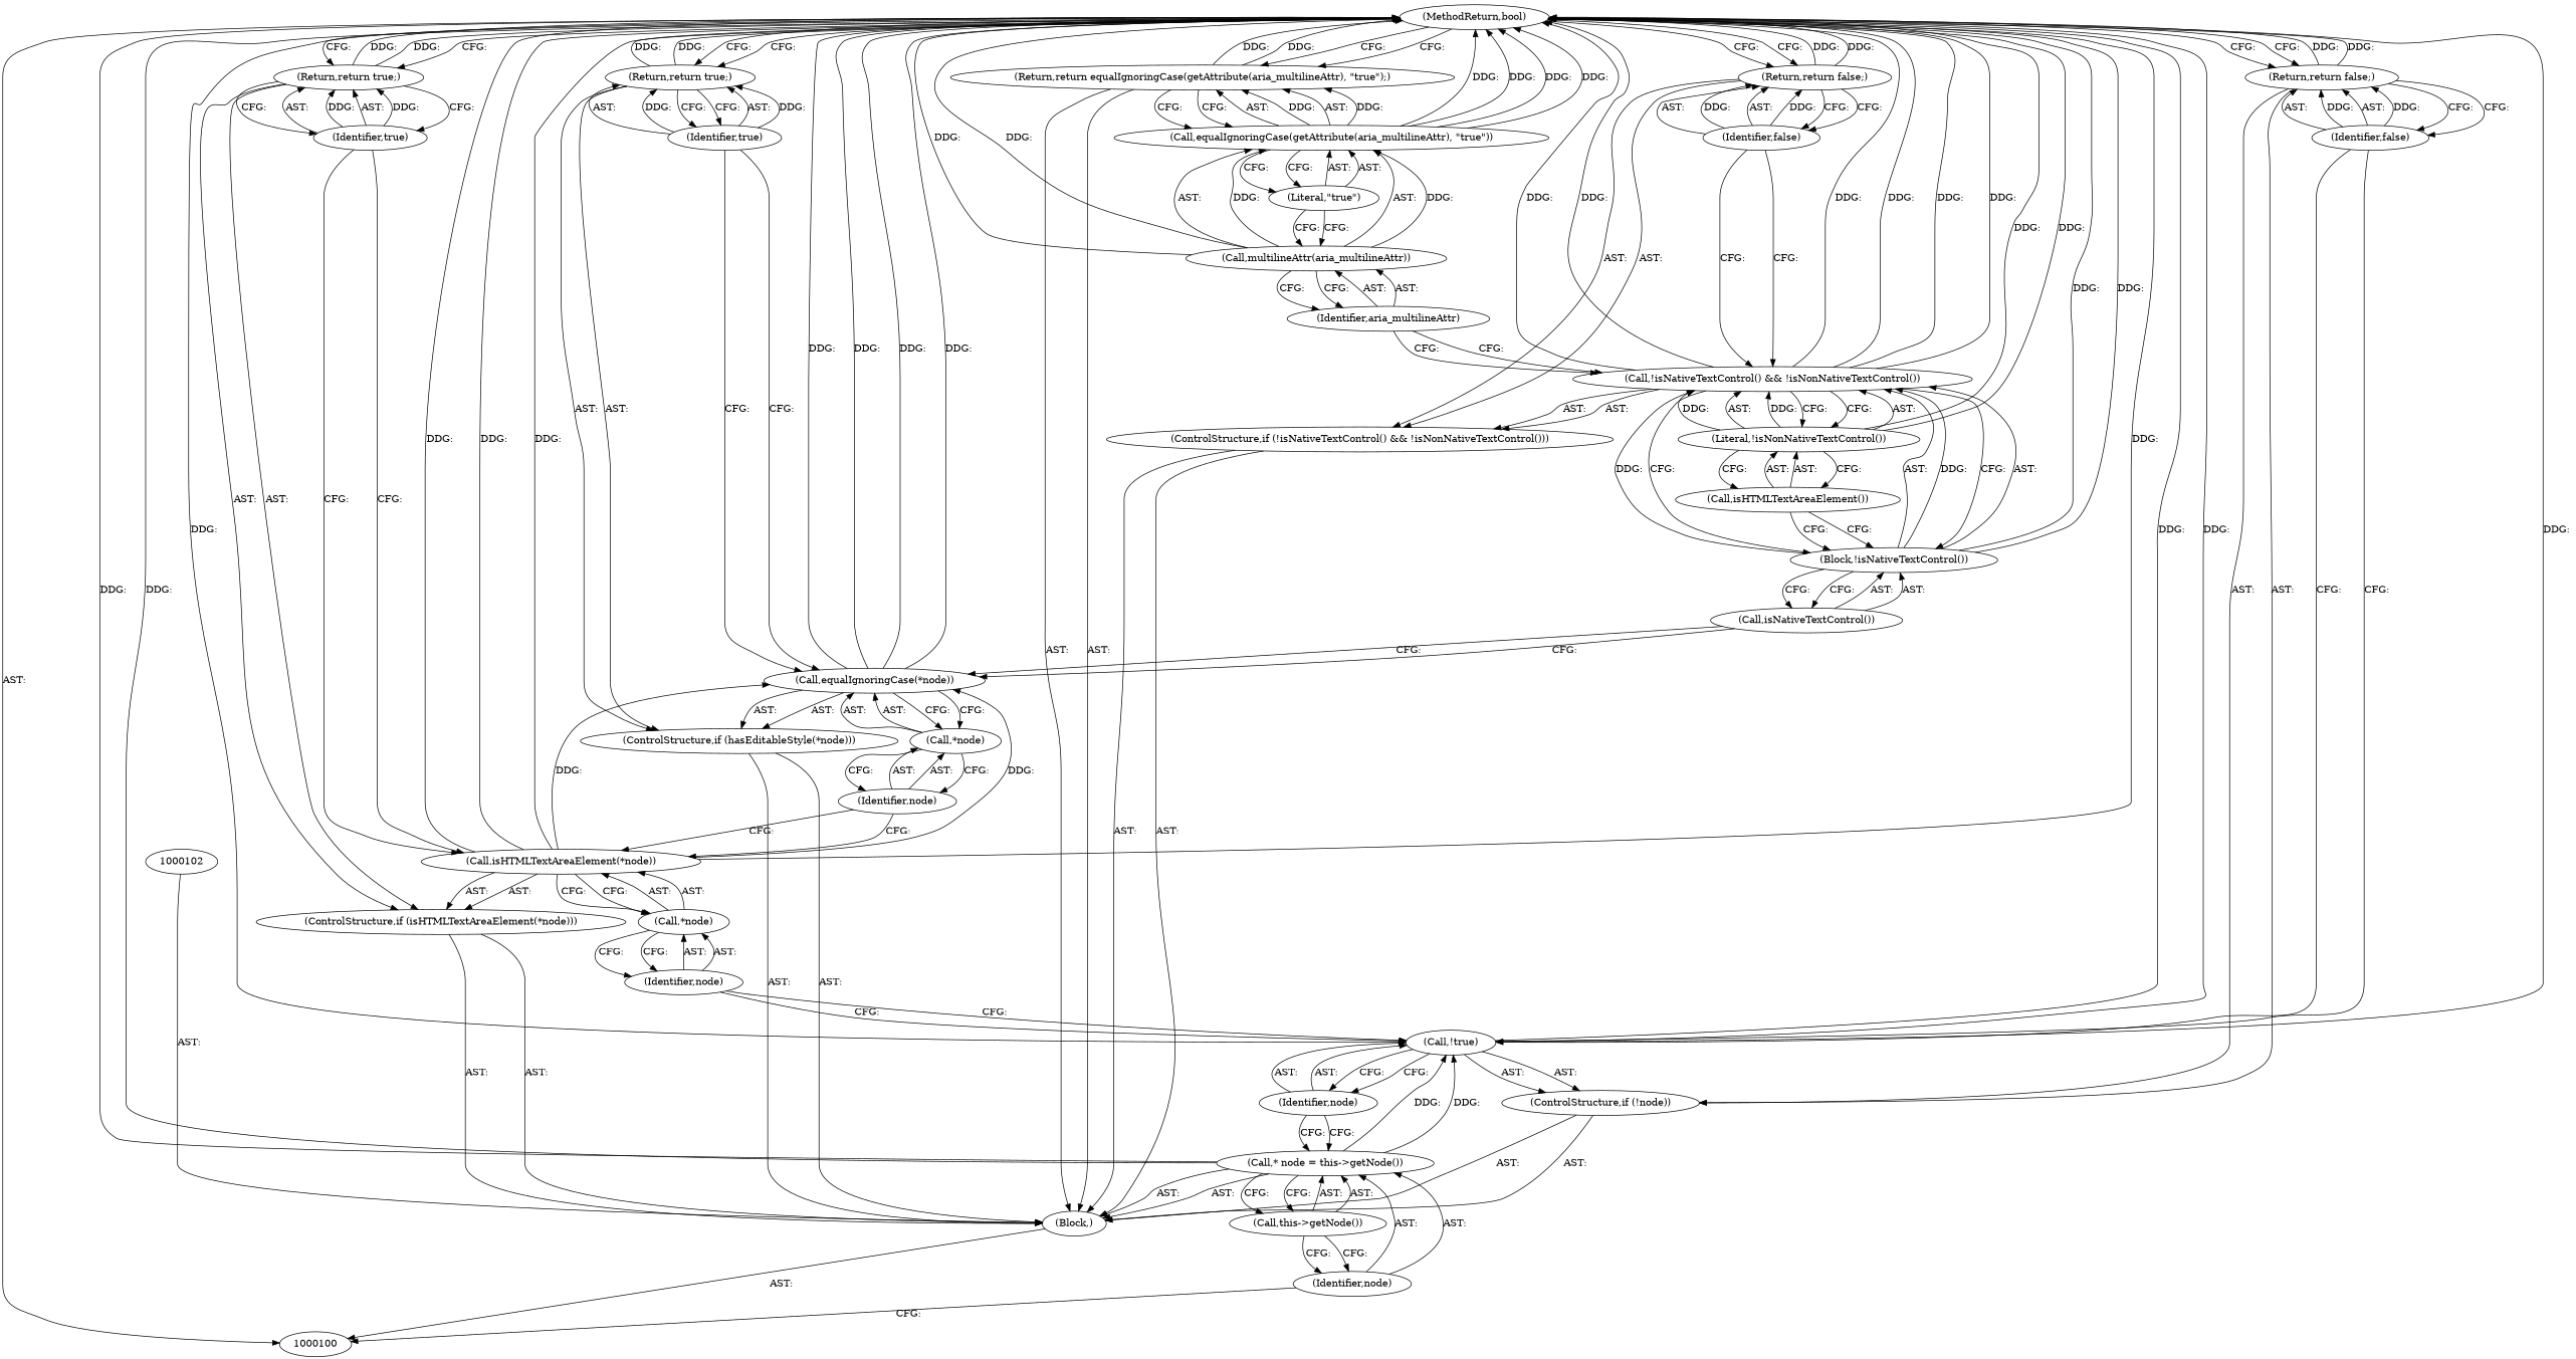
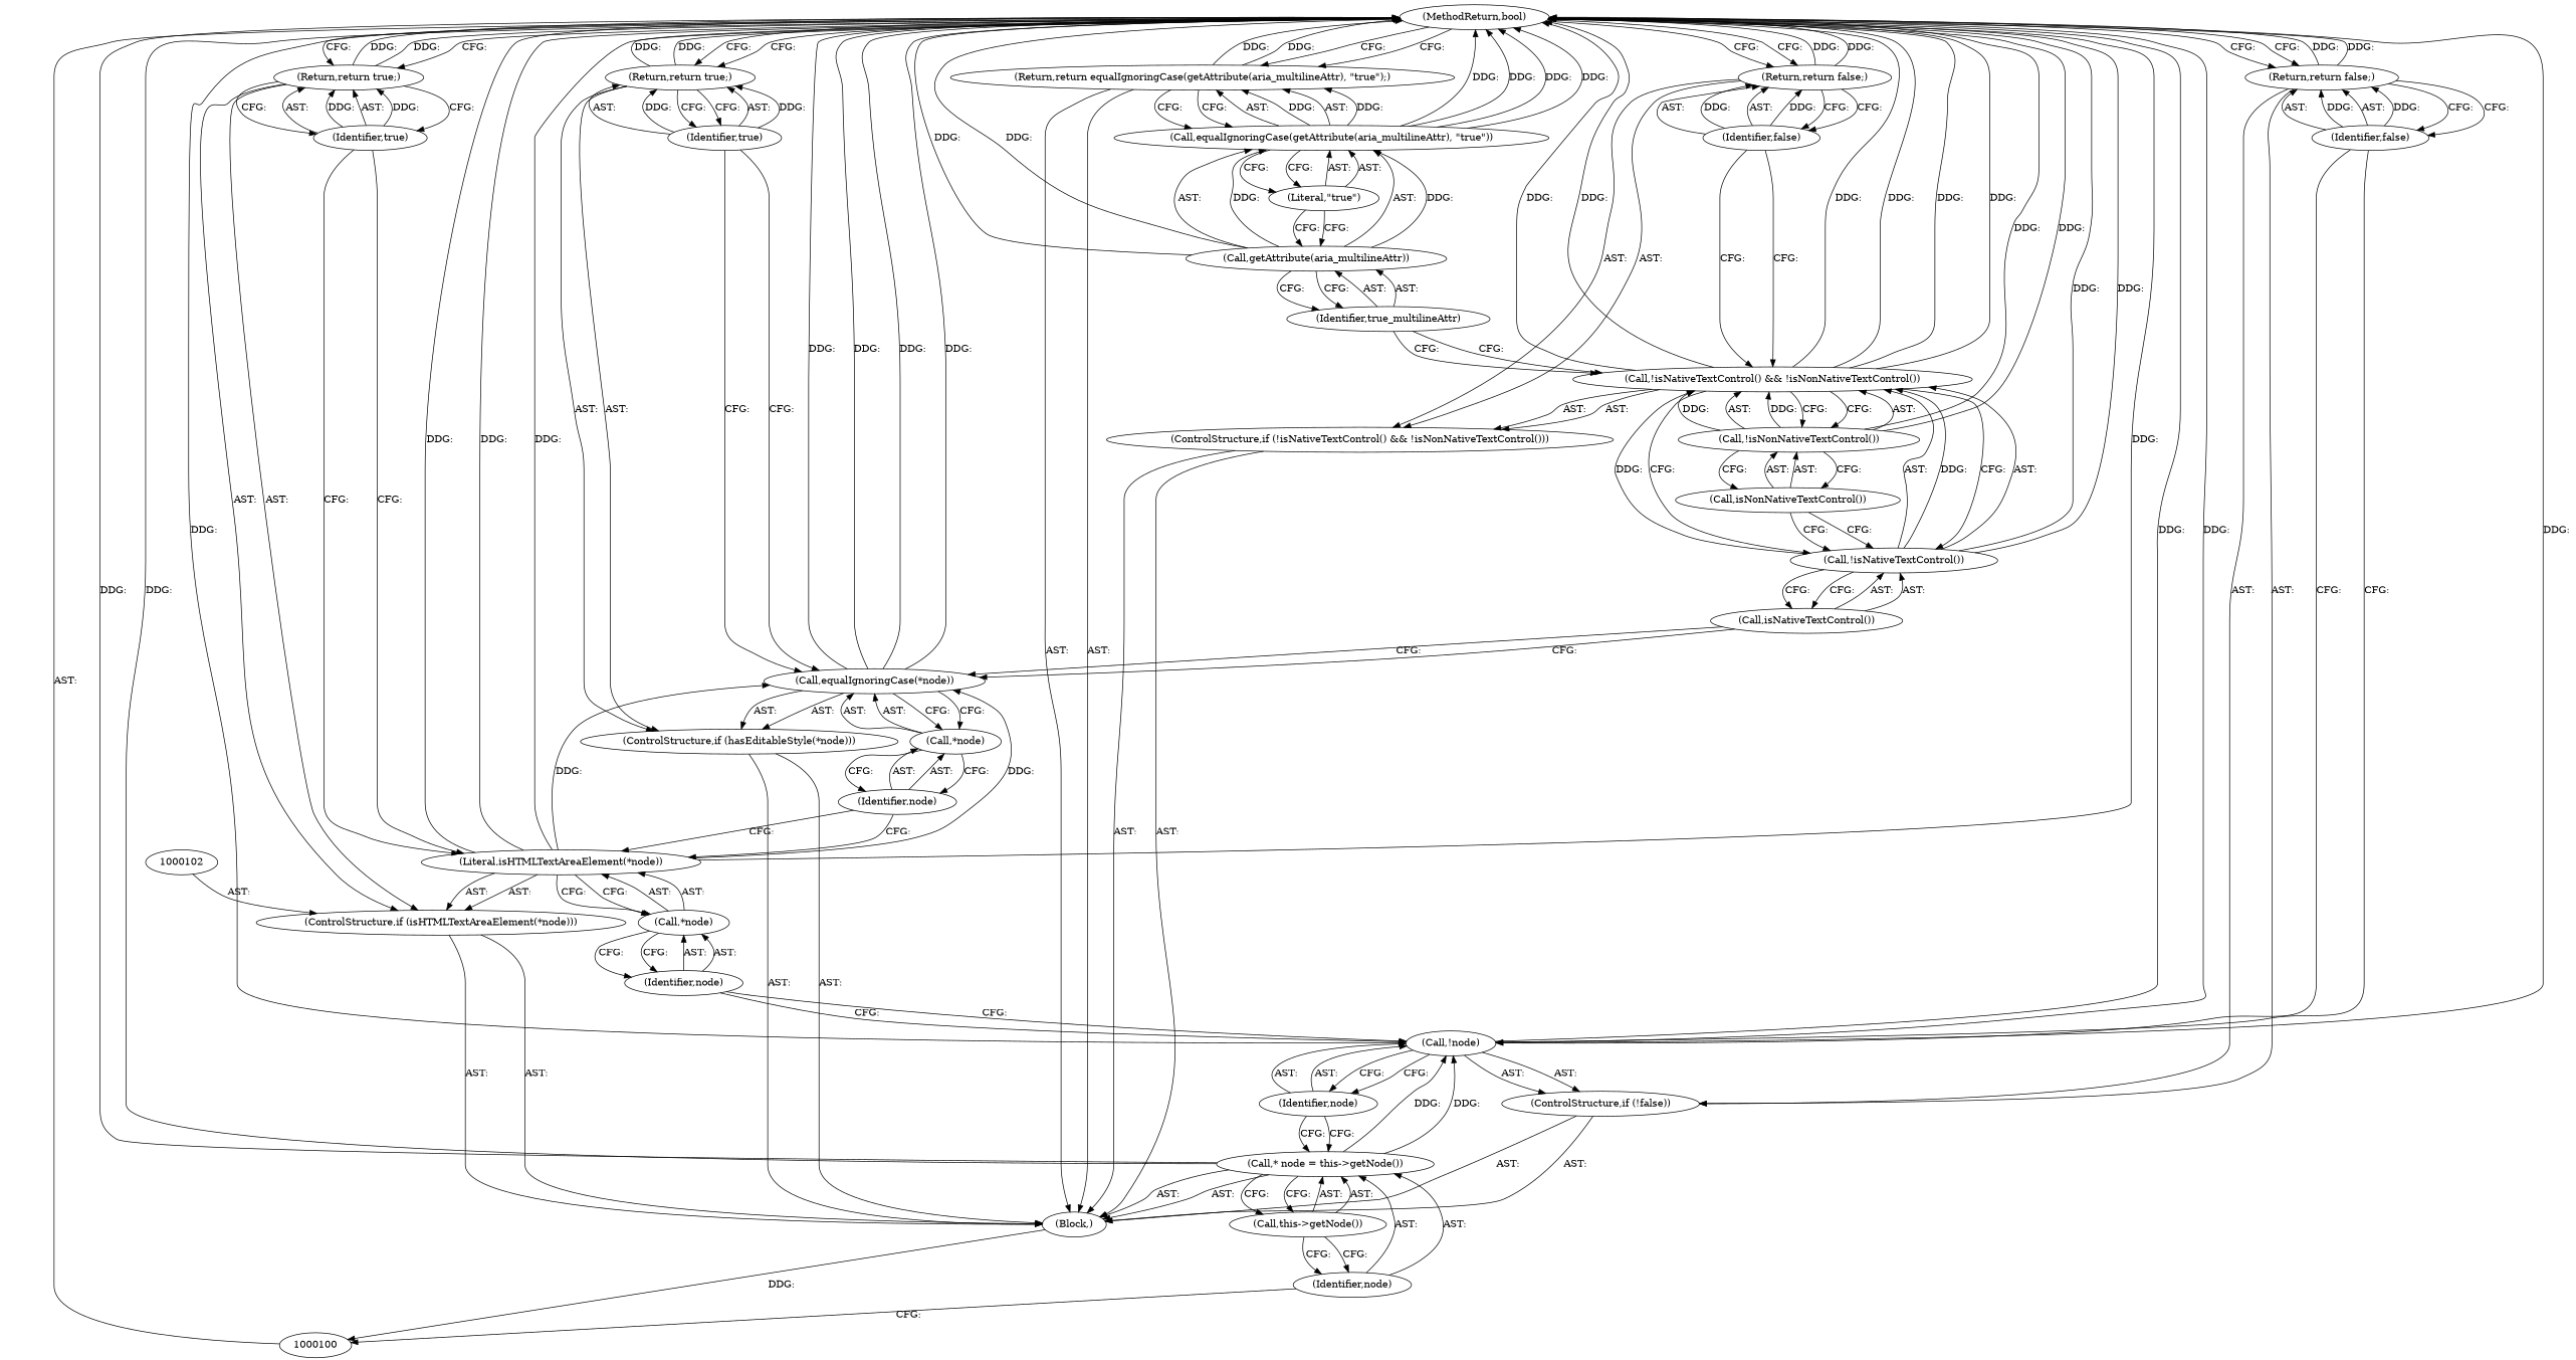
  digraph {
    n1 [label="(MethodReturn,bool)"]
    n2 [label="(Return,return true;)"]
    n3 [label="(Return,return false;)"]
    n4 [label="(Return,return equalIgnoringCase(getAttribute(aria_multilineAttr), \"true\");)"]
    n5 [label="(Return,return false;)"]
    n6 [label="(Return,return true;)"]
    1000100
    n8 [label="(Identifier,true)"]
    n9 [label="(ControlStructure,if (hasEditableStyle(*node)))"]
    n10 [label="(ControlStructure,if (!isNativeTextControl() && !isNonNativeTextControl()))"]
    n11 [label="(Identifier,false)"]
    n12 [label="(Block,)"]
    n13 [label="(Call,equalIgnoringCase(getAttribute(aria_multilineAttr), \"true\"))"]
-   n14 [label="(ControlStructure,if (!node))"]
+   n14 [label="(ControlStructure,if (!false))"]
    n15 [label="(Identifier,false)"]
    n16 [label="(ControlStructure,if (isHTMLTextAreaElement(*node)))"]
    n17 [label="(Identifier,true)"]
    n18 [label="(Call,equalIgnoringCase(*node))"]
    n19 [label="(Call,*node)"]
-   n20 [label="(Literal,!isNonNativeTextControl())"]
-   n21 [label="(Call,isHTMLTextAreaElement())"]
+   n20 [label="(Call,!isNonNativeTextControl())"]
+   n21 [label="(Call,isNonNativeTextControl())"]
    n22 [label="(Call,!isNativeTextControl() && !isNonNativeTextControl())"]
-   n23 [label="(Block,!isNativeTextControl())"]
+   n23 [label="(Call,!isNativeTextControl())"]
    n24 [label="(Call,isNativeTextControl())"]
    n25 [label="(Literal,\"true\")"]
-   n26 [label="(Call,multilineAttr(aria_multilineAttr))"]
-   n27 [label="(Identifier,aria_multilineAttr)"]
+   n26 [label="(Call,getAttribute(aria_multilineAttr))"]
+   n27 [label="(Identifier,true_multilineAttr)"]
    n28 [label="(Call,this->getNode())"]
    n29 [label="(Call,* node = this->getNode())"]
    n30 [label="(Identifier,node)"]
-   n31 [label="(Call,!true)"]
+   n31 [label="(Call,!node)"]
    n32 [label="(Identifier,node)"]
    n33 [label="(Call,*node)"]
    n34 [label="(Identifier,node)"]
-   n35 [label="(Call,isHTMLTextAreaElement(*node))"]
+   n35 [label="(Literal,isHTMLTextAreaElement(*node))"]
    n36 [label="(Identifier,node)"]
    1000102
    n1 -> n2 [label="CFG: "]
    n1 -> n2 [label="CFG: "]
    n1 -> n3 [label="CFG: "]
    n1 -> n3 [label="CFG: "]
    n1 -> n4 [label="CFG: "]
    n1 -> n4 [label="CFG: "]
    n1 -> n5 [label="CFG: "]
    n1 -> n5 [label="CFG: "]
    n1 -> n6 [label="CFG: "]
    n1 -> n6 [label="CFG: "]
-   n1 -> 1000100 [label="AST: "]
+   1000100 -> n1 [label="AST: "]
    n2 -> n1 [label="DDG: "]
    n2 -> n1 [label="DDG: "]
    n2 -> n8 [label="CFG: "]
    n2 -> n8 [label="CFG: "]
    n2 -> n9 [label="AST: "]
    n2 -> n9 [label="AST: "]
    n3 -> n1 [label="DDG: "]
    n3 -> n1 [label="DDG: "]
    n3 -> n10 [label="AST: "]
    n3 -> n10 [label="AST: "]
    n3 -> n11 [label="CFG: "]
    n3 -> n11 [label="CFG: "]
    n4 -> n1 [label="DDG: "]
    n4 -> n1 [label="DDG: "]
    n4 -> n12 [label="AST: "]
    n4 -> n12 [label="AST: "]
    n4 -> n13 [label="CFG: "]
    n4 -> n13 [label="CFG: "]
    n5 -> n1 [label="DDG: "]
    n5 -> n1 [label="DDG: "]
    n5 -> n14 [label="AST: "]
    n5 -> n14 [label="AST: "]
    n5 -> n15 [label="CFG: "]
    n5 -> n15 [label="CFG: "]
    n6 -> n1 [label="DDG: "]
    n6 -> n1 [label="DDG: "]
    n6 -> n16 [label="AST: "]
    n6 -> n16 [label="AST: "]
    n6 -> n17 [label="CFG: "]
    n6 -> n17 [label="CFG: "]
    n8 -> n2 [label="AST: "]
    n8 -> n2 [label="DDG: "]
    n8 -> n2 [label="AST: "]
    n8 -> n2 [label="DDG: "]
    n8 -> n18 [label="CFG: "]
    n8 -> n18 [label="CFG: "]
    n9 -> n12 [label="AST: "]
    n9 -> n12 [label="AST: "]
    n10 -> n12 [label="AST: "]
    n10 -> n12 [label="AST: "]
    n11 -> n3 [label="AST: "]
    n11 -> n3 [label="DDG: "]
    n11 -> n3 [label="AST: "]
    n11 -> n3 [label="DDG: "]
    n11 -> n22 [label="CFG: "]
    n11 -> n22 [label="CFG: "]
-   n12 -> 1000100 [label="AST: "]
+   n12 -> 1000100 [label="DDG: "]
    n13 -> n1 [label="DDG: "]
    n13 -> n1 [label="DDG: "]
    n13 -> n1 [label="DDG: "]
    n13 -> n1 [label="DDG: "]
    n13 -> n4 [label="AST: "]
    n13 -> n4 [label="DDG: "]
    n13 -> n4 [label="AST: "]
    n13 -> n4 [label="DDG: "]
    n13 -> n25 [label="CFG: "]
    n13 -> n25 [label="CFG: "]
    n14 -> n12 [label="AST: "]
    n14 -> n12 [label="AST: "]
    n15 -> n5 [label="AST: "]
    n15 -> n5 [label="DDG: "]
    n15 -> n5 [label="AST: "]
    n15 -> n5 [label="DDG: "]
    n15 -> n31 [label="CFG: "]
    n15 -> n31 [label="CFG: "]
    n16 -> n12 [label="AST: "]
    n16 -> n12 [label="AST: "]
    n17 -> n6 [label="AST: "]
    n17 -> n6 [label="DDG: "]
    n17 -> n6 [label="AST: "]
    n17 -> n6 [label="DDG: "]
    n17 -> n35 [label="CFG: "]
    n17 -> n35 [label="CFG: "]
    n18 -> n1 [label="DDG: "]
    n18 -> n1 [label="DDG: "]
    n18 -> n1 [label="DDG: "]
    n18 -> n1 [label="DDG: "]
    n18 -> n9 [label="AST: "]
    n18 -> n9 [label="AST: "]
    n18 -> n19 [label="CFG: "]
    n18 -> n19 [label="CFG: "]
    n19 -> n18 [label="AST: "]
    n19 -> n18 [label="AST: "]
    n19 -> n36 [label="CFG: "]
    n19 -> n36 [label="CFG: "]
    n20 -> n1 [label="DDG: "]
    n20 -> n1 [label="DDG: "]
    n20 -> n21 [label="CFG: "]
    n20 -> n21 [label="CFG: "]
    n20 -> n22 [label="AST: "]
    n20 -> n22 [label="DDG: "]
    n20 -> n22 [label="AST: "]
    n20 -> n22 [label="DDG: "]
    n21 -> n20 [label="AST: "]
    n21 -> n20 [label="AST: "]
    n21 -> n23 [label="CFG: "]
    n21 -> n23 [label="CFG: "]
    n22 -> n1 [label="DDG: "]
    n22 -> n1 [label="DDG: "]
    n22 -> n1 [label="DDG: "]
    n22 -> n1 [label="DDG: "]
    n22 -> n1 [label="DDG: "]
    n22 -> n1 [label="DDG: "]
    n22 -> n10 [label="AST: "]
    n22 -> n10 [label="AST: "]
    n22 -> n20 [label="CFG: "]
    n22 -> n20 [label="CFG: "]
    n22 -> n23 [label="CFG: "]
    n22 -> n23 [label="CFG: "]
    n23 -> n1 [label="DDG: "]
    n23 -> n1 [label="DDG: "]
    n23 -> n22 [label="AST: "]
    n23 -> n22 [label="DDG: "]
    n23 -> n22 [label="AST: "]
    n23 -> n22 [label="DDG: "]
    n23 -> n24 [label="CFG: "]
    n23 -> n24 [label="CFG: "]
    n24 -> n18 [label="CFG: "]
    n24 -> n18 [label="CFG: "]
    n24 -> n23 [label="AST: "]
    n24 -> n23 [label="AST: "]
    n25 -> n13 [label="AST: "]
    n25 -> n13 [label="AST: "]
    n25 -> n26 [label="CFG: "]
    n25 -> n26 [label="CFG: "]
    n26 -> n1 [label="DDG: "]
    n26 -> n1 [label="DDG: "]
    n26 -> n13 [label="AST: "]
    n26 -> n13 [label="DDG: "]
    n26 -> n13 [label="AST: "]
    n26 -> n13 [label="DDG: "]
    n26 -> n27 [label="CFG: "]
    n26 -> n27 [label="CFG: "]
    n27 -> n22 [label="CFG: "]
    n27 -> n22 [label="CFG: "]
    n27 -> n26 [label="AST: "]
    n27 -> n26 [label="AST: "]
    n28 -> n29 [label="AST: "]
    n28 -> n29 [label="AST: "]
    n28 -> n30 [label="CFG: "]
    n28 -> n30 [label="CFG: "]
    n29 -> n1 [label="DDG: "]
    n29 -> n1 [label="DDG: "]
    n29 -> n12 [label="AST: "]
    n29 -> n12 [label="AST: "]
    n29 -> n28 [label="CFG: "]
    n29 -> n28 [label="CFG: "]
    n29 -> n31 [label="DDG: "]
    n29 -> n31 [label="DDG: "]
    n30 -> 1000100 [label="CFG: "]
    n30 -> n29 [label="AST: "]
    n30 -> n29 [label="AST: "]
    n31 -> n1 [label="DDG: "]
    n31 -> n1 [label="DDG: "]
    n31 -> n1 [label="DDG: "]
    n31 -> n1 [label="DDG: "]
    n31 -> n14 [label="AST: "]
    n31 -> n14 [label="AST: "]
    n31 -> n32 [label="CFG: "]
    n31 -> n32 [label="CFG: "]
    n32 -> n29 [label="CFG: "]
    n32 -> n29 [label="CFG: "]
    n32 -> n31 [label="AST: "]
    n32 -> n31 [label="AST: "]
    n33 -> n34 [label="CFG: "]
    n33 -> n34 [label="CFG: "]
    n33 -> n35 [label="AST: "]
    n33 -> n35 [label="AST: "]
    n34 -> n31 [label="CFG: "]
    n34 -> n31 [label="CFG: "]
    n34 -> n33 [label="AST: "]
    n34 -> n33 [label="AST: "]
    n35 -> n1 [label="DDG: "]
    n35 -> n1 [label="DDG: "]
    n35 -> n1 [label="DDG: "]
    n35 -> n1 [label="DDG: "]
    n35 -> n16 [label="AST: "]
    n35 -> n16 [label="AST: "]
    n35 -> n18 [label="DDG: "]
    n35 -> n18 [label="DDG: "]
    n35 -> n33 [label="CFG: "]
    n35 -> n33 [label="CFG: "]
    n36 -> n19 [label="AST: "]
    n36 -> n19 [label="AST: "]
    n36 -> n35 [label="CFG: "]
    n36 -> n35 [label="CFG: "]
-   1000102 -> n12 [label="AST: "]
+   1000102 -> n16 [label="AST: "]
  }
